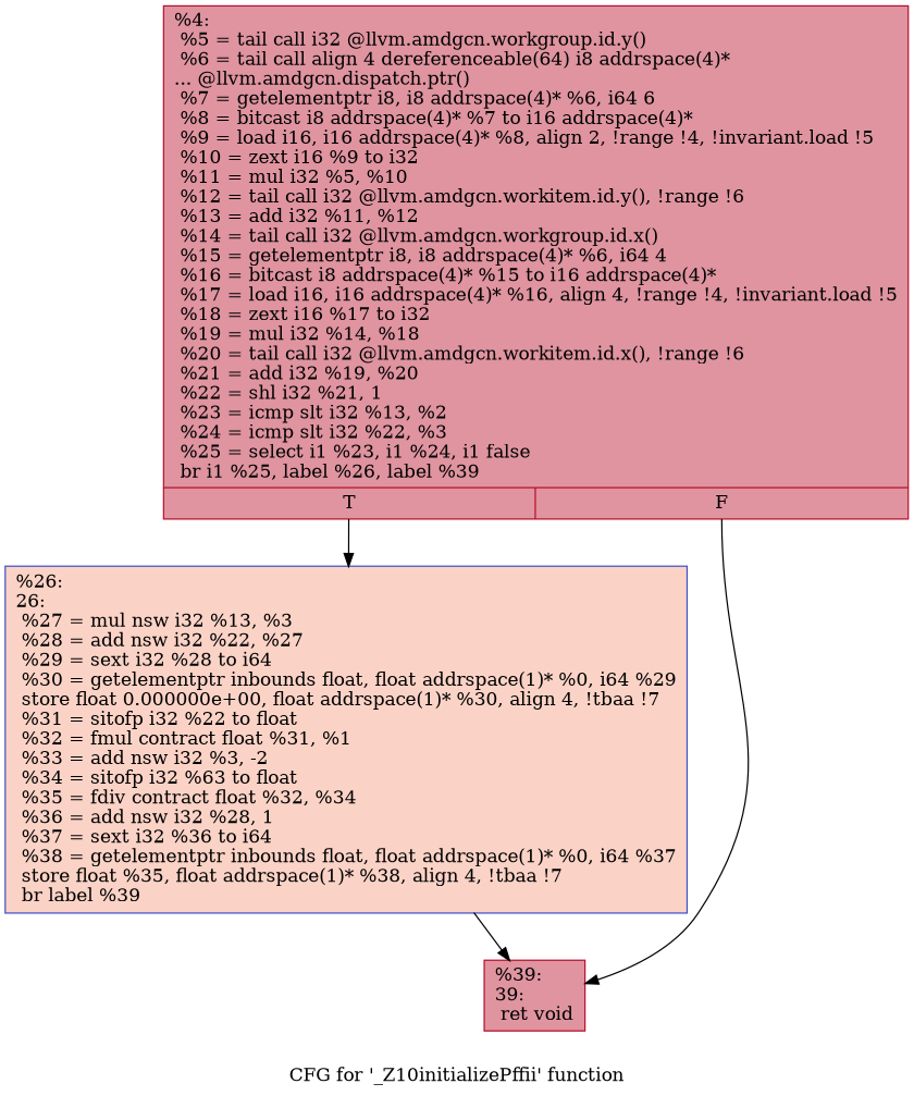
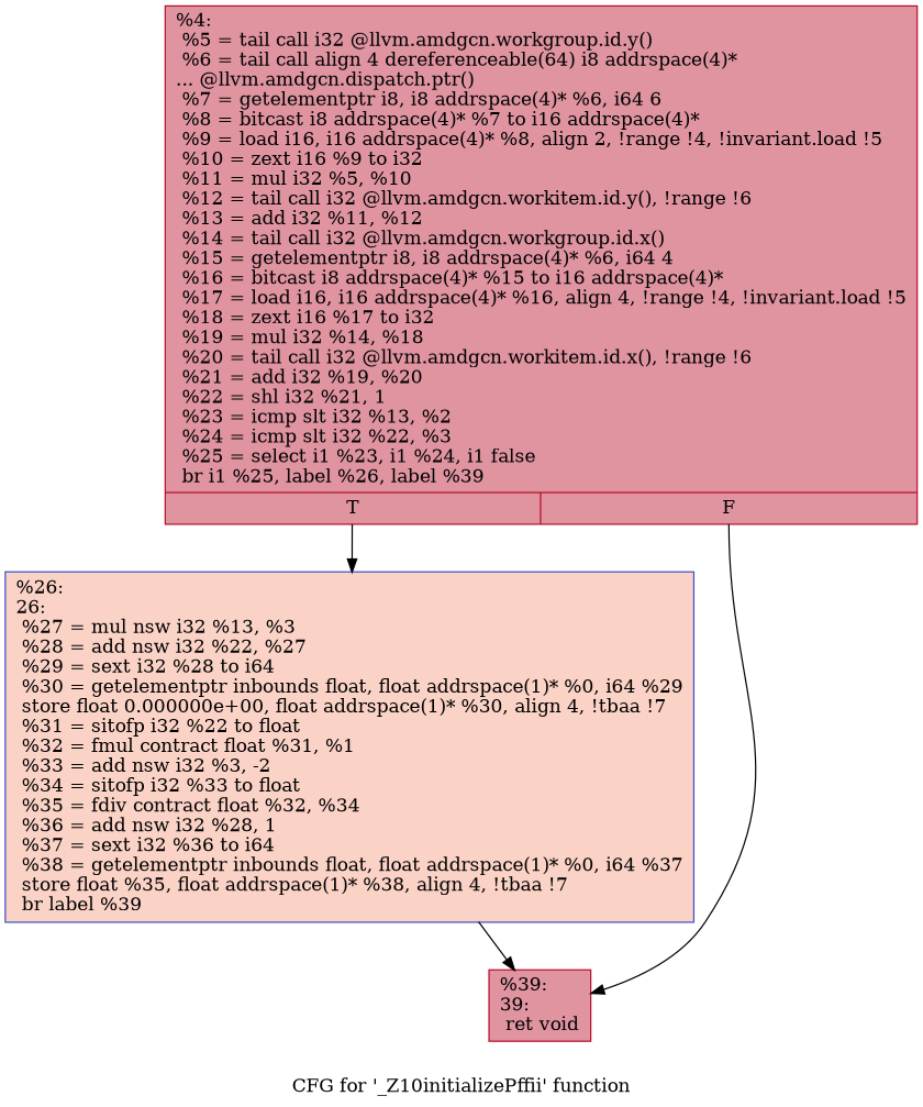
  digraph {
    label="CFG for '_Z10initializePffii' function"
    node [color="#b70d28ff" fillcolor="#b70d2870" shape=record style=filled]
    n1 [label="{%4:\l  %5 = tail call i32 @llvm.amdgcn.workgroup.id.y()\l  %6 = tail call align 4 dereferenceable(64) i8 addrspace(4)*\l... @llvm.amdgcn.dispatch.ptr()\l  %7 = getelementptr i8, i8 addrspace(4)* %6, i64 6\l  %8 = bitcast i8 addrspace(4)* %7 to i16 addrspace(4)*\l  %9 = load i16, i16 addrspace(4)* %8, align 2, !range !4, !invariant.load !5\l  %10 = zext i16 %9 to i32\l  %11 = mul i32 %5, %10\l  %12 = tail call i32 @llvm.amdgcn.workitem.id.y(), !range !6\l  %13 = add i32 %11, %12\l  %14 = tail call i32 @llvm.amdgcn.workgroup.id.x()\l  %15 = getelementptr i8, i8 addrspace(4)* %6, i64 4\l  %16 = bitcast i8 addrspace(4)* %15 to i16 addrspace(4)*\l  %17 = load i16, i16 addrspace(4)* %16, align 4, !range !4, !invariant.load !5\l  %18 = zext i16 %17 to i32\l  %19 = mul i32 %14, %18\l  %20 = tail call i32 @llvm.amdgcn.workitem.id.x(), !range !6\l  %21 = add i32 %19, %20\l  %22 = shl i32 %21, 1\l  %23 = icmp slt i32 %13, %2\l  %24 = icmp slt i32 %22, %3\l  %25 = select i1 %23, i1 %24, i1 false\l  br i1 %25, label %26, label %39\l|{<s0>T|<s1>F}}"]
-   n2 [color="#3d50c3ff" fillcolor="#f59c7d70" label="{%26:\l26:                                               \l  %27 = mul nsw i32 %13, %3\l  %28 = add nsw i32 %22, %27\l  %29 = sext i32 %28 to i64\l  %30 = getelementptr inbounds float, float addrspace(1)* %0, i64 %29\l  store float 0.000000e+00, float addrspace(1)* %30, align 4, !tbaa !7\l  %31 = sitofp i32 %22 to float\l  %32 = fmul contract float %31, %1\l  %33 = add nsw i32 %3, -2\l  %34 = sitofp i32 %63 to float\l  %35 = fdiv contract float %32, %34\l  %36 = add nsw i32 %28, 1\l  %37 = sext i32 %36 to i64\l  %38 = getelementptr inbounds float, float addrspace(1)* %0, i64 %37\l  store float %35, float addrspace(1)* %38, align 4, !tbaa !7\l  br label %39\l}"]
+   n2 [color="#3d50c3ff" fillcolor="#f59c7d70" label="{%26:\l26:                                               \l  %27 = mul nsw i32 %13, %3\l  %28 = add nsw i32 %22, %27\l  %29 = sext i32 %28 to i64\l  %30 = getelementptr inbounds float, float addrspace(1)* %0, i64 %29\l  store float 0.000000e+00, float addrspace(1)* %30, align 4, !tbaa !7\l  %31 = sitofp i32 %22 to float\l  %32 = fmul contract float %31, %1\l  %33 = add nsw i32 %3, -2\l  %34 = sitofp i32 %33 to float\l  %35 = fdiv contract float %32, %34\l  %36 = add nsw i32 %28, 1\l  %37 = sext i32 %36 to i64\l  %38 = getelementptr inbounds float, float addrspace(1)* %0, i64 %37\l  store float %35, float addrspace(1)* %38, align 4, !tbaa !7\l  br label %39\l}"]
    n3 [label="{%39:\l39:                                               \l  ret void\l}"]
    n1 -> n2 [tailport=s0]
    n1 -> n3 [tailport=s1]
    n2 -> n3
  }
